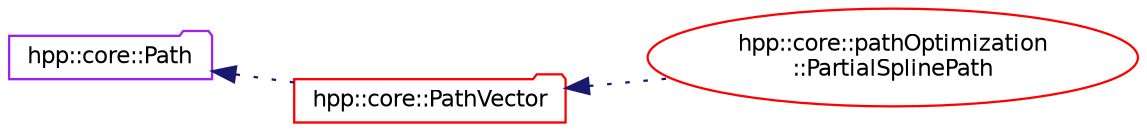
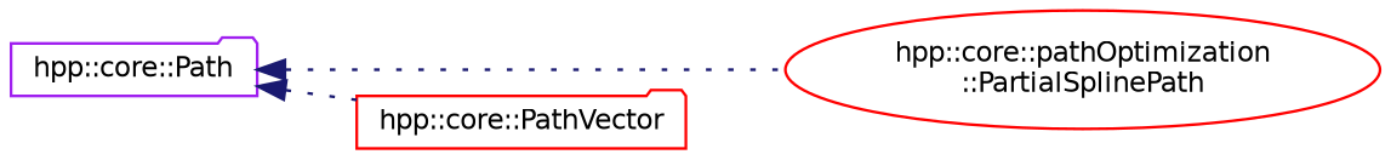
  digraph {
    rankdir=LR
    node [color=red fillcolor=white fontname=Helvetica fontsize=10 shape=folder style=filled]
    edge [color=midnightblue dir=back fontname=Helvetica fontsize=10 labelfontname=Helvetica labelfontsize=10 style=dotted]
    n1 [color=purple height=0.2 label="hpp::core::Path" width=0.4]
    n2 [height=0.2 label="hpp::core::pathOptimization\l::PartialSplinePath" shape=ellipse width=0.4]
    n3 [height=0.2 label="hpp::core::PathVector" width=0.4]
-   n3 -> n2
+   n1 -> n2
    n1 -> n3
  }
